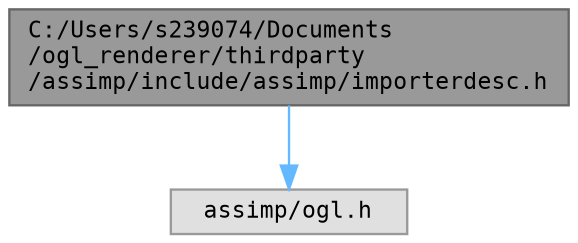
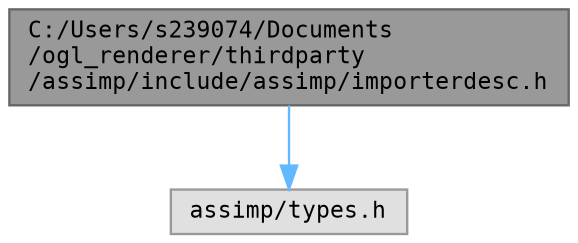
  digraph {
    node [fontname=Terminal fontsize=10 shape=box style=filled]
    n1 [color=gray40 fillcolor=grey60 fontcolor=black height=0.2 label="C:/Users/s239074/Documents\l/ogl_renderer/thirdparty\l/assimp/include/assimp/importerdesc.h" width=0.4]
-   n2 [color=grey60 fillcolor="#E0E0E0" height=0.2 label="assimp/ogl.h" width=0.4]
+   n2 [color=grey60 fillcolor="#E0E0E0" height=0.2 label="assimp/types.h" width=0.4]
    n1 -> n2 [color=steelblue1 fontname=Terminal fontsize=10 labelfontname=Helvetica labelfontsize=10 style=solid]
  }
